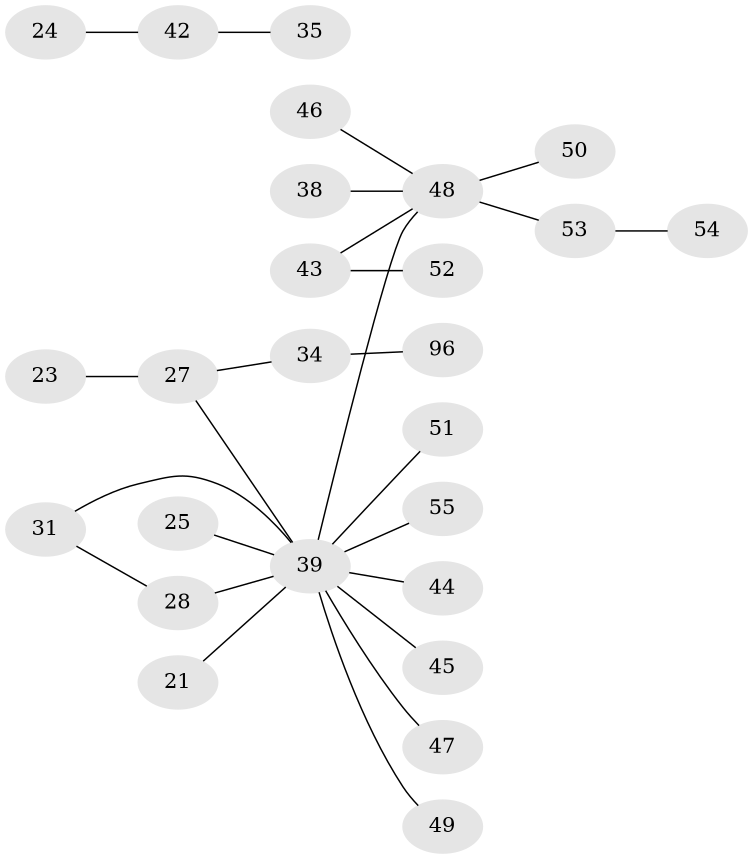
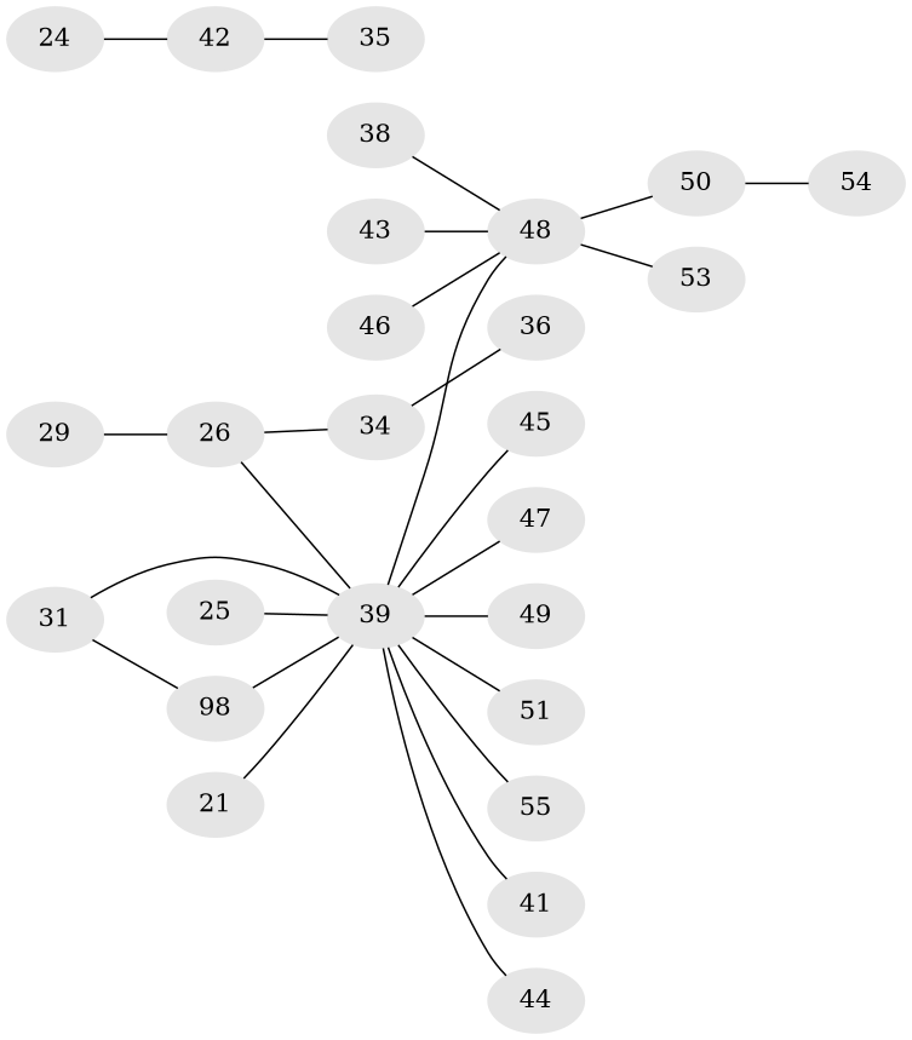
  graph {
    rankdir=LR
    node [color=gray90 style=filled]
    39 [super="+33+37+20"]
    48 [super="+30+32+40"]
+   41
    44
    45
    47
    49
    51 [super="+18"]
    55
    21
-   27 [super="+6+15+17"]
+   27 [super="+6+15+17" label=26]
    34
-   23
+   23 [label=29]
    24 [super="+22"]
    42
-   28 [super="+14"]
+   28 [super="+14" label=98]
    35
    25
-   36 [label=96]
+   36
    31
    50
    53
    38
    43
-   52
    46
    54
    39 -- 48
+   39 -- 41
    39 -- 44
    39 -- 45
    39 -- 47
    39 -- 49
    39 -- 51
    39 -- 55
    48 -- 50
    48 -- 53
    21 -- 39
    27 -- 39
    27 -- 34
    34 -- 36
    23 -- 27
    24 -- 42
    42 -- 35
    28 -- 39
    25 -- 39
    31 -- 39
    31 -- 28
-   53 -- 54
+   50 -- 54
    38 -- 48
    43 -- 48
-   43 -- 52
    46 -- 48
  }
